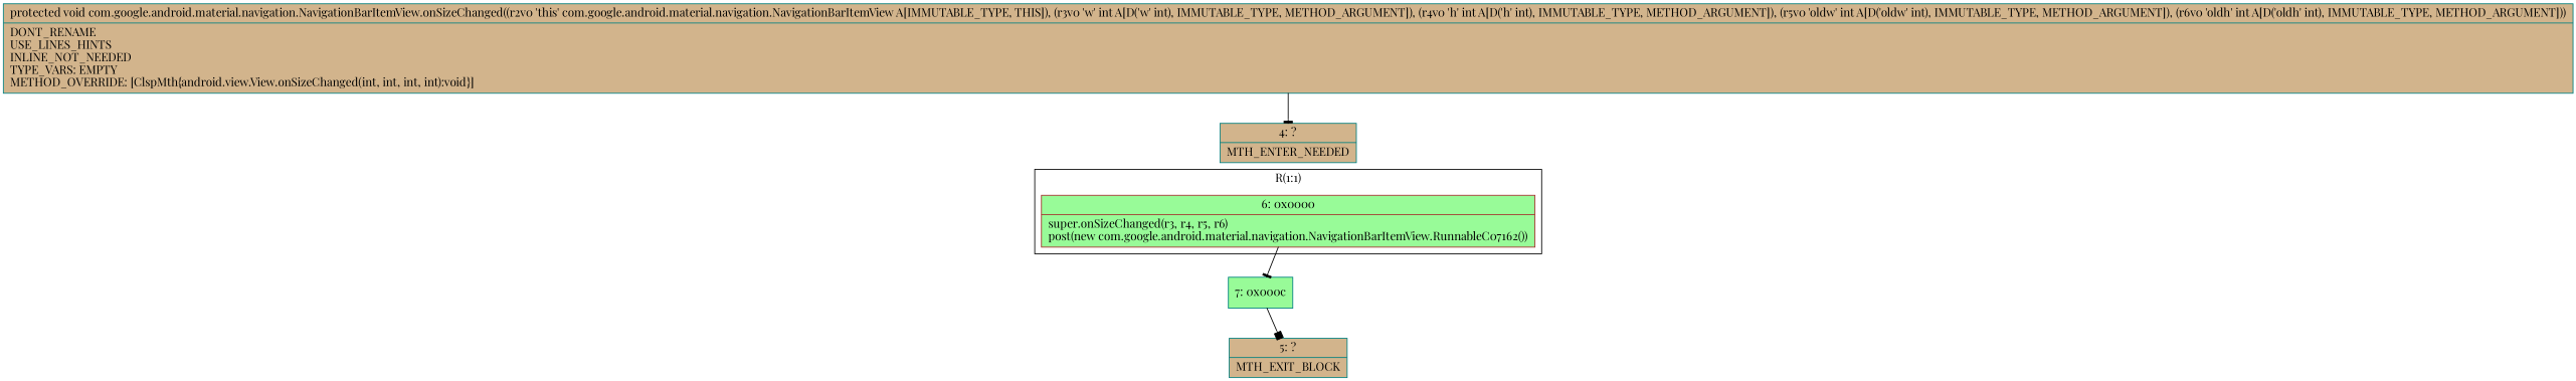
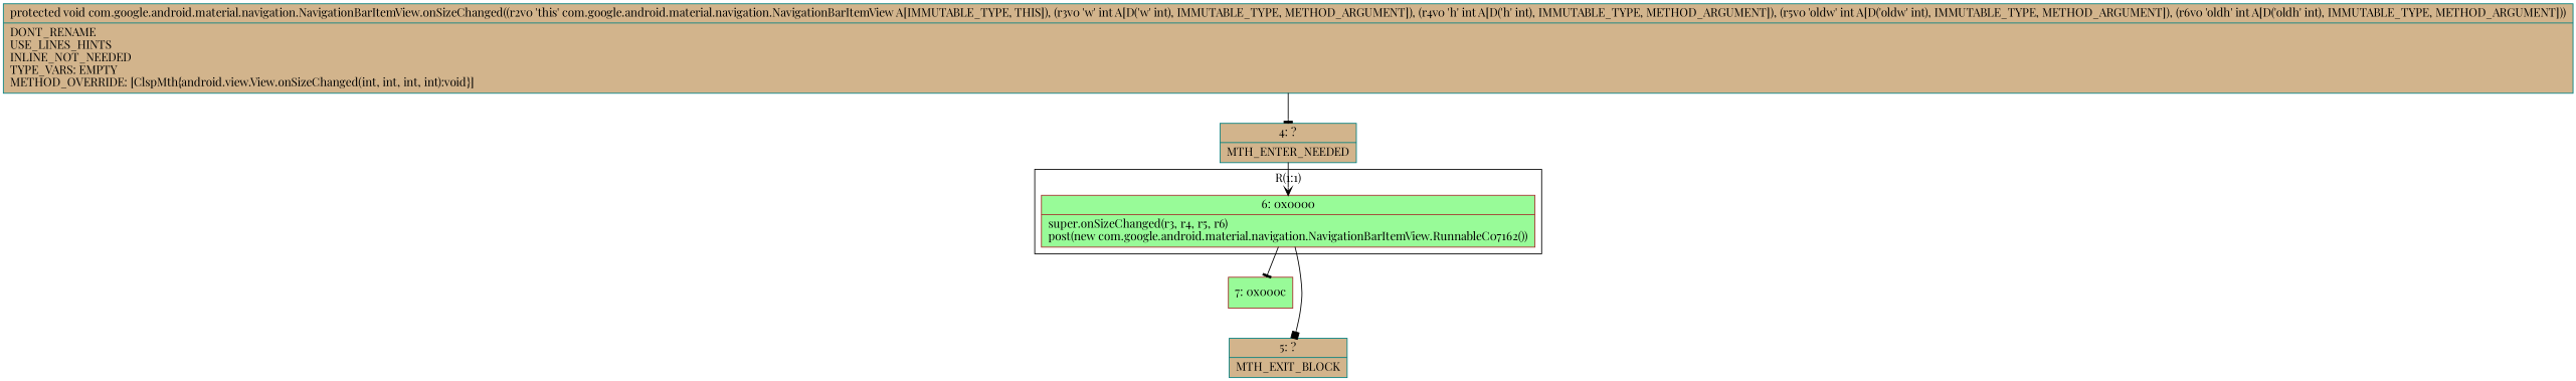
  digraph {
    fontname="Playfair Display"
    node [color=teal fillcolor=tan fontname="Playfair Display" shape=record style=filled]
    edge [arrowhead=tee fontname="Playfair Display"]
    n1 [color=brown fillcolor=palegreen label="{6\:\ 0x0000|super.onSizeChanged(r3, r4, r5, r6)\lpost(new com.google.android.material.navigation.NavigationBarItemView.RunnableC07162())\l}"]
-   n2 [fillcolor=palegreen label="{7\:\ 0x000c}"]
+   n2 [color=brown fillcolor=palegreen label="{7\:\ 0x000c}"]
    n3 [label="{5\:\ ?|MTH_EXIT_BLOCK\l}"]
    n4 [label="{4\:\ ?|MTH_ENTER_NEEDED\l}"]
    n5 [label="{protected void com.google.android.material.navigation.NavigationBarItemView.onSizeChanged((r2v0 'this' com.google.android.material.navigation.NavigationBarItemView A[IMMUTABLE_TYPE, THIS]), (r3v0 'w' int A[D('w' int), IMMUTABLE_TYPE, METHOD_ARGUMENT]), (r4v0 'h' int A[D('h' int), IMMUTABLE_TYPE, METHOD_ARGUMENT]), (r5v0 'oldw' int A[D('oldw' int), IMMUTABLE_TYPE, METHOD_ARGUMENT]), (r6v0 'oldh' int A[D('oldh' int), IMMUTABLE_TYPE, METHOD_ARGUMENT]))  | DONT_RENAME\lUSE_LINES_HINTS\lINLINE_NOT_NEEDED\lTYPE_VARS: EMPTY\lMETHOD_OVERRIDE: [ClspMth\{android.view.View.onSizeChanged(int, int, int, int):void\}]\l}"]
    subgraph cluster_1 {
      label="R(1:1)"
      n1
    }
    n1 -> n2
-   n2 -> n3 [arrowhead=box]
+   n1 -> n3 [arrowhead=box]
+   n4 -> n1 [arrowhead=vee]
    n5 -> n4
  }
